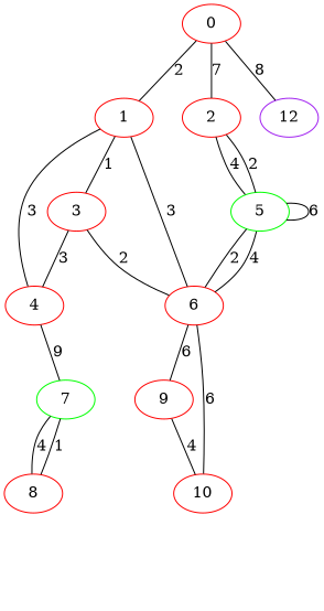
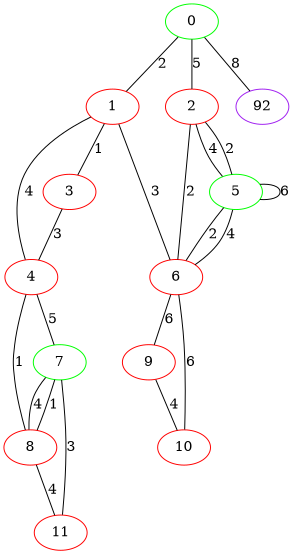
  graph {
    node [color=red weight=1]
-   0
+   0 [color=green]
    1
    2
-   12 [color=purple weight=4]
+   12 [color=purple weight=4 label=92]
    3
    4
    6
    5 [color=green weight=2]
    7 [color=green weight=2]
    8
    9
    10
+   11
    0 -- 1 [label=2]
-   0 -- 2 [label=7]
+   0 -- 2 [label=5]
    0 -- 12 [label=8]
    1 -- 3 [label=1]
-   1 -- 4 [label=3]
+   1 -- 4 [label=4]
    1 -- 6 [label=3]
-   3 -- 6 [label=2]
+   2 -- 6 [label=2]
    2 -- 5 [label=2]
    2 -- 5 [label=4]
    3 -- 4 [label=3]
-   4 -- 7 [label=9]
+   4 -- 7 [label=5]
+   4 -- 8 [label=1]
    6 -- 9 [label=6]
    6 -- 10 [label=6]
    5 -- 6 [label=4]
    5 -- 6 [label=2]
    5 -- 5 [label=6]
    7 -- 8 [label=1]
    7 -- 8 [label=4]
+   7 -- 11 [label=3]
+   8 -- 11 [label=4]
    9 -- 10 [label=4]
  }
